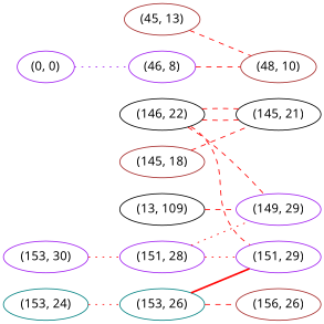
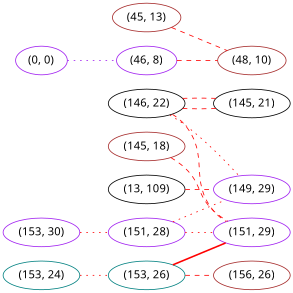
  graph {
    fontname="Noto Sans"
    rankdir=LR
    node [color=purple fontname="Noto Sans"]
    edge [color=red fontname="Noto Sans" style=dashed weight=1]
    "(145, 18)" [color=brown]
    "(145, 21)" [color=black]
    "(146, 22)" [color=black]
    "(149, 29)"
    n5 [label="(151, 29)"]
    "(153, 30)"
    "(151, 28)"
    "(13, 109)" [color=black]
    "(45, 13)" [color=brown]
    "(48, 10)" [color=brown]
    "(153, 24)" [color=teal]
    "(153, 26)" [color=teal]
    "(156, 26)" [color=brown]
    "(0, 0)"
    "(46, 8)"
-   "(145, 18)" -- "(145, 21)"
+   "(145, 18)" -- n5
    "(146, 22)" -- "(145, 21)"
    "(146, 22)" -- "(145, 21)"
-   "(146, 22)" -- "(149, 29)"
+   "(146, 22)" -- "(149, 29)" [style=dotted]
    "(146, 22)" -- n5
    "(153, 30)" -- "(151, 28)" [style=dotted]
    "(151, 28)" -- "(149, 29)" [style=dotted]
    "(151, 28)" -- n5 [style=dotted]
    "(13, 109)" -- "(149, 29)"
    "(45, 13)" -- "(48, 10)"
    "(153, 24)" -- "(153, 26)" [style=dotted]
    "(153, 26)" -- n5 [style=bold]
    "(153, 26)" -- "(156, 26)"
    "(0, 0)" -- "(46, 8)" [color=purple style=dotted weight=4]
    "(46, 8)" -- "(48, 10)"
  }
